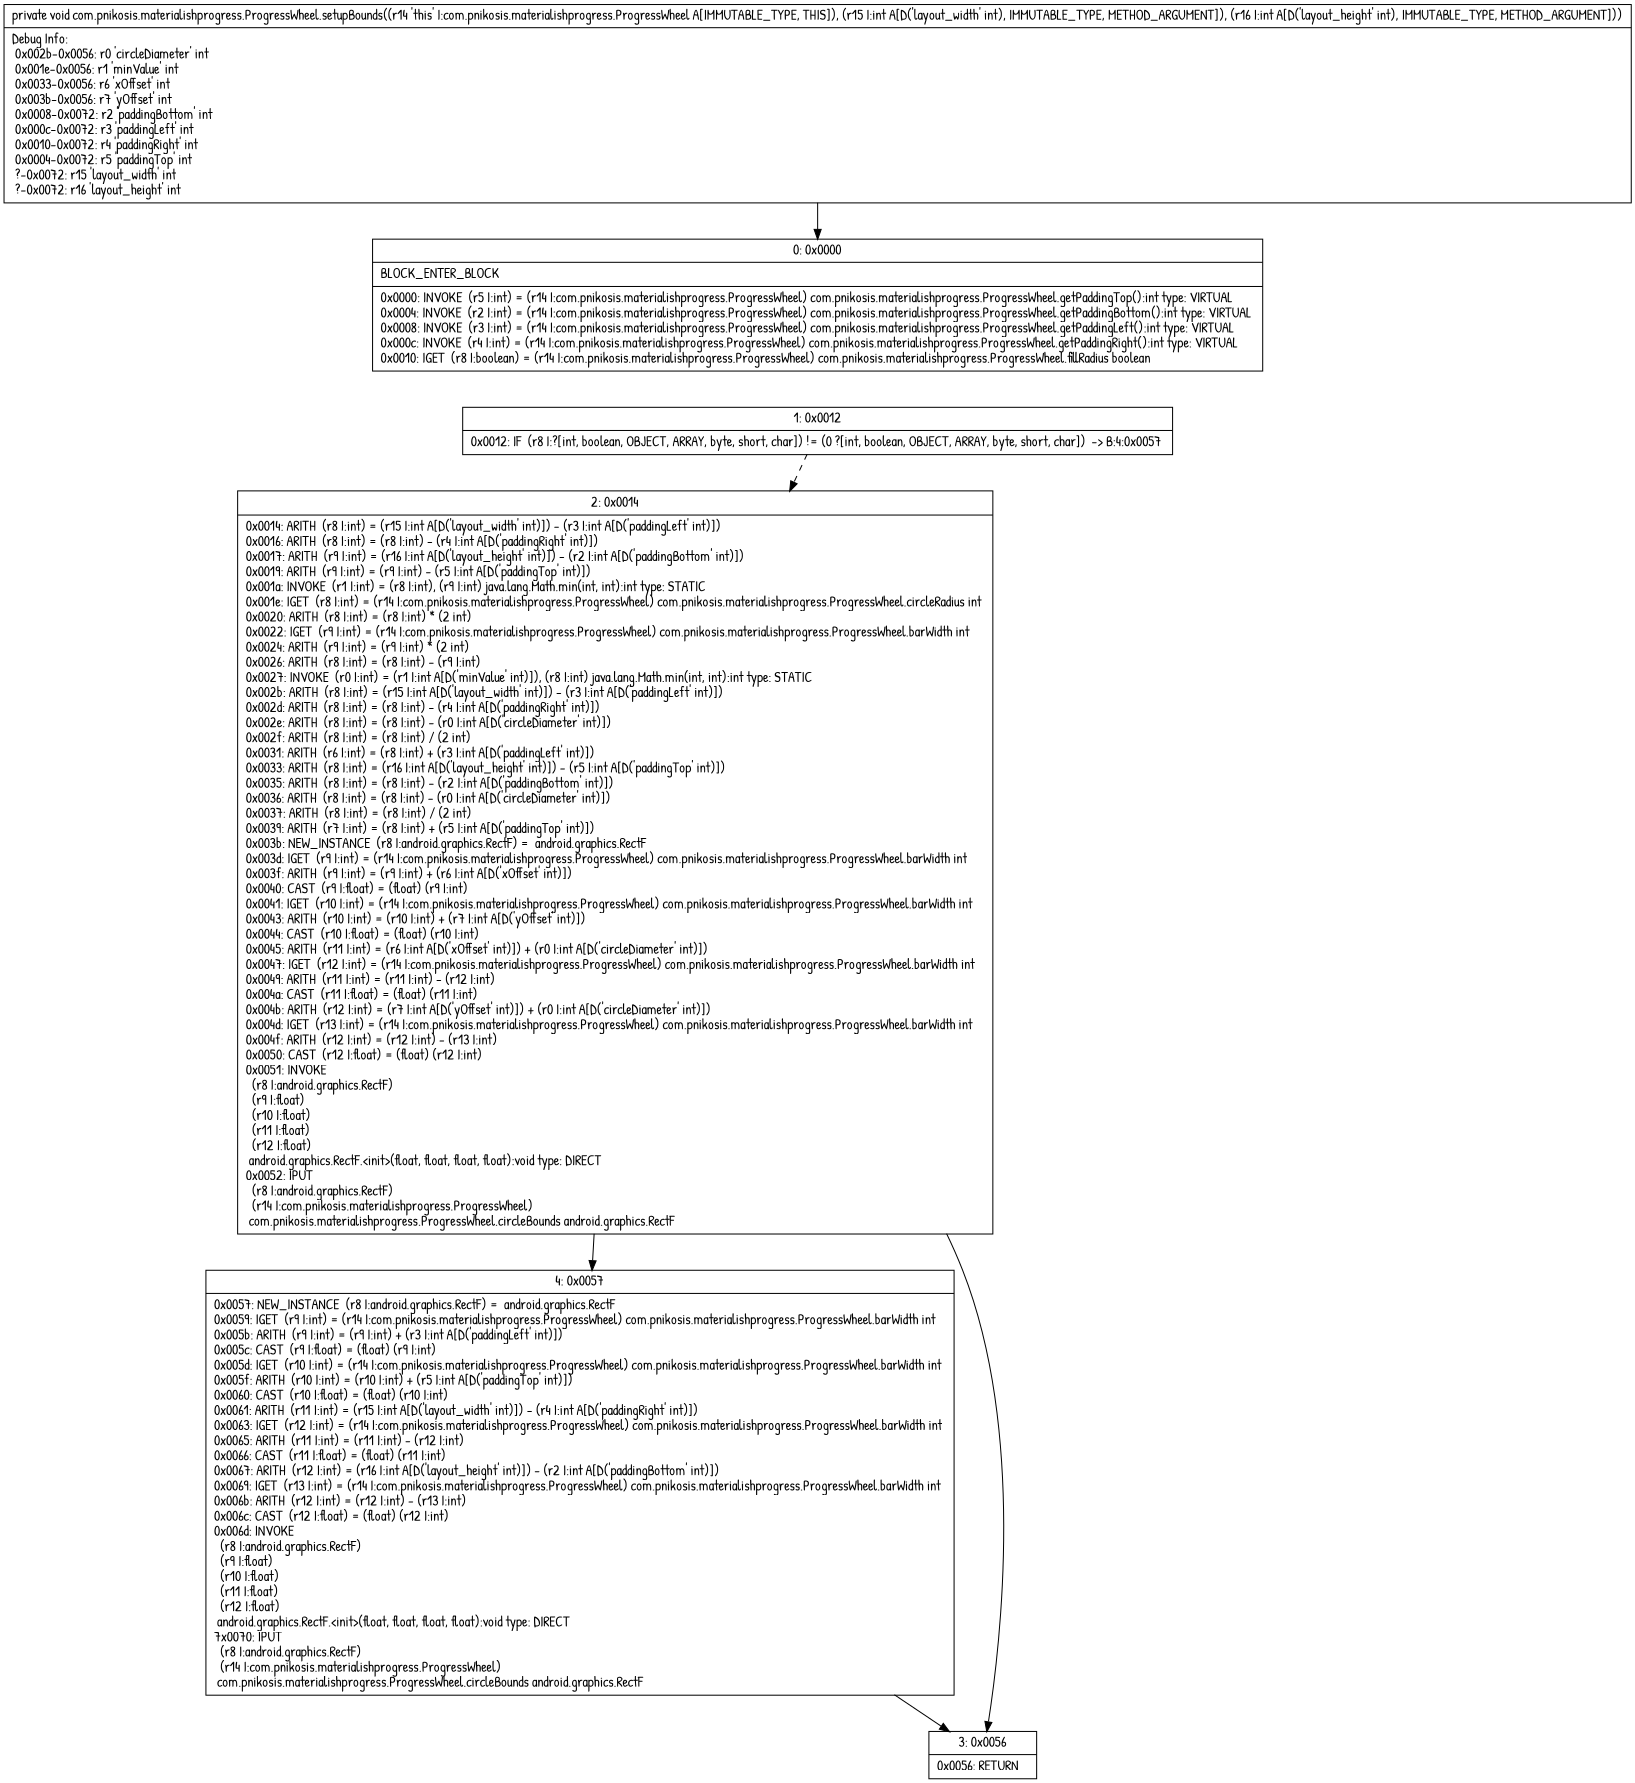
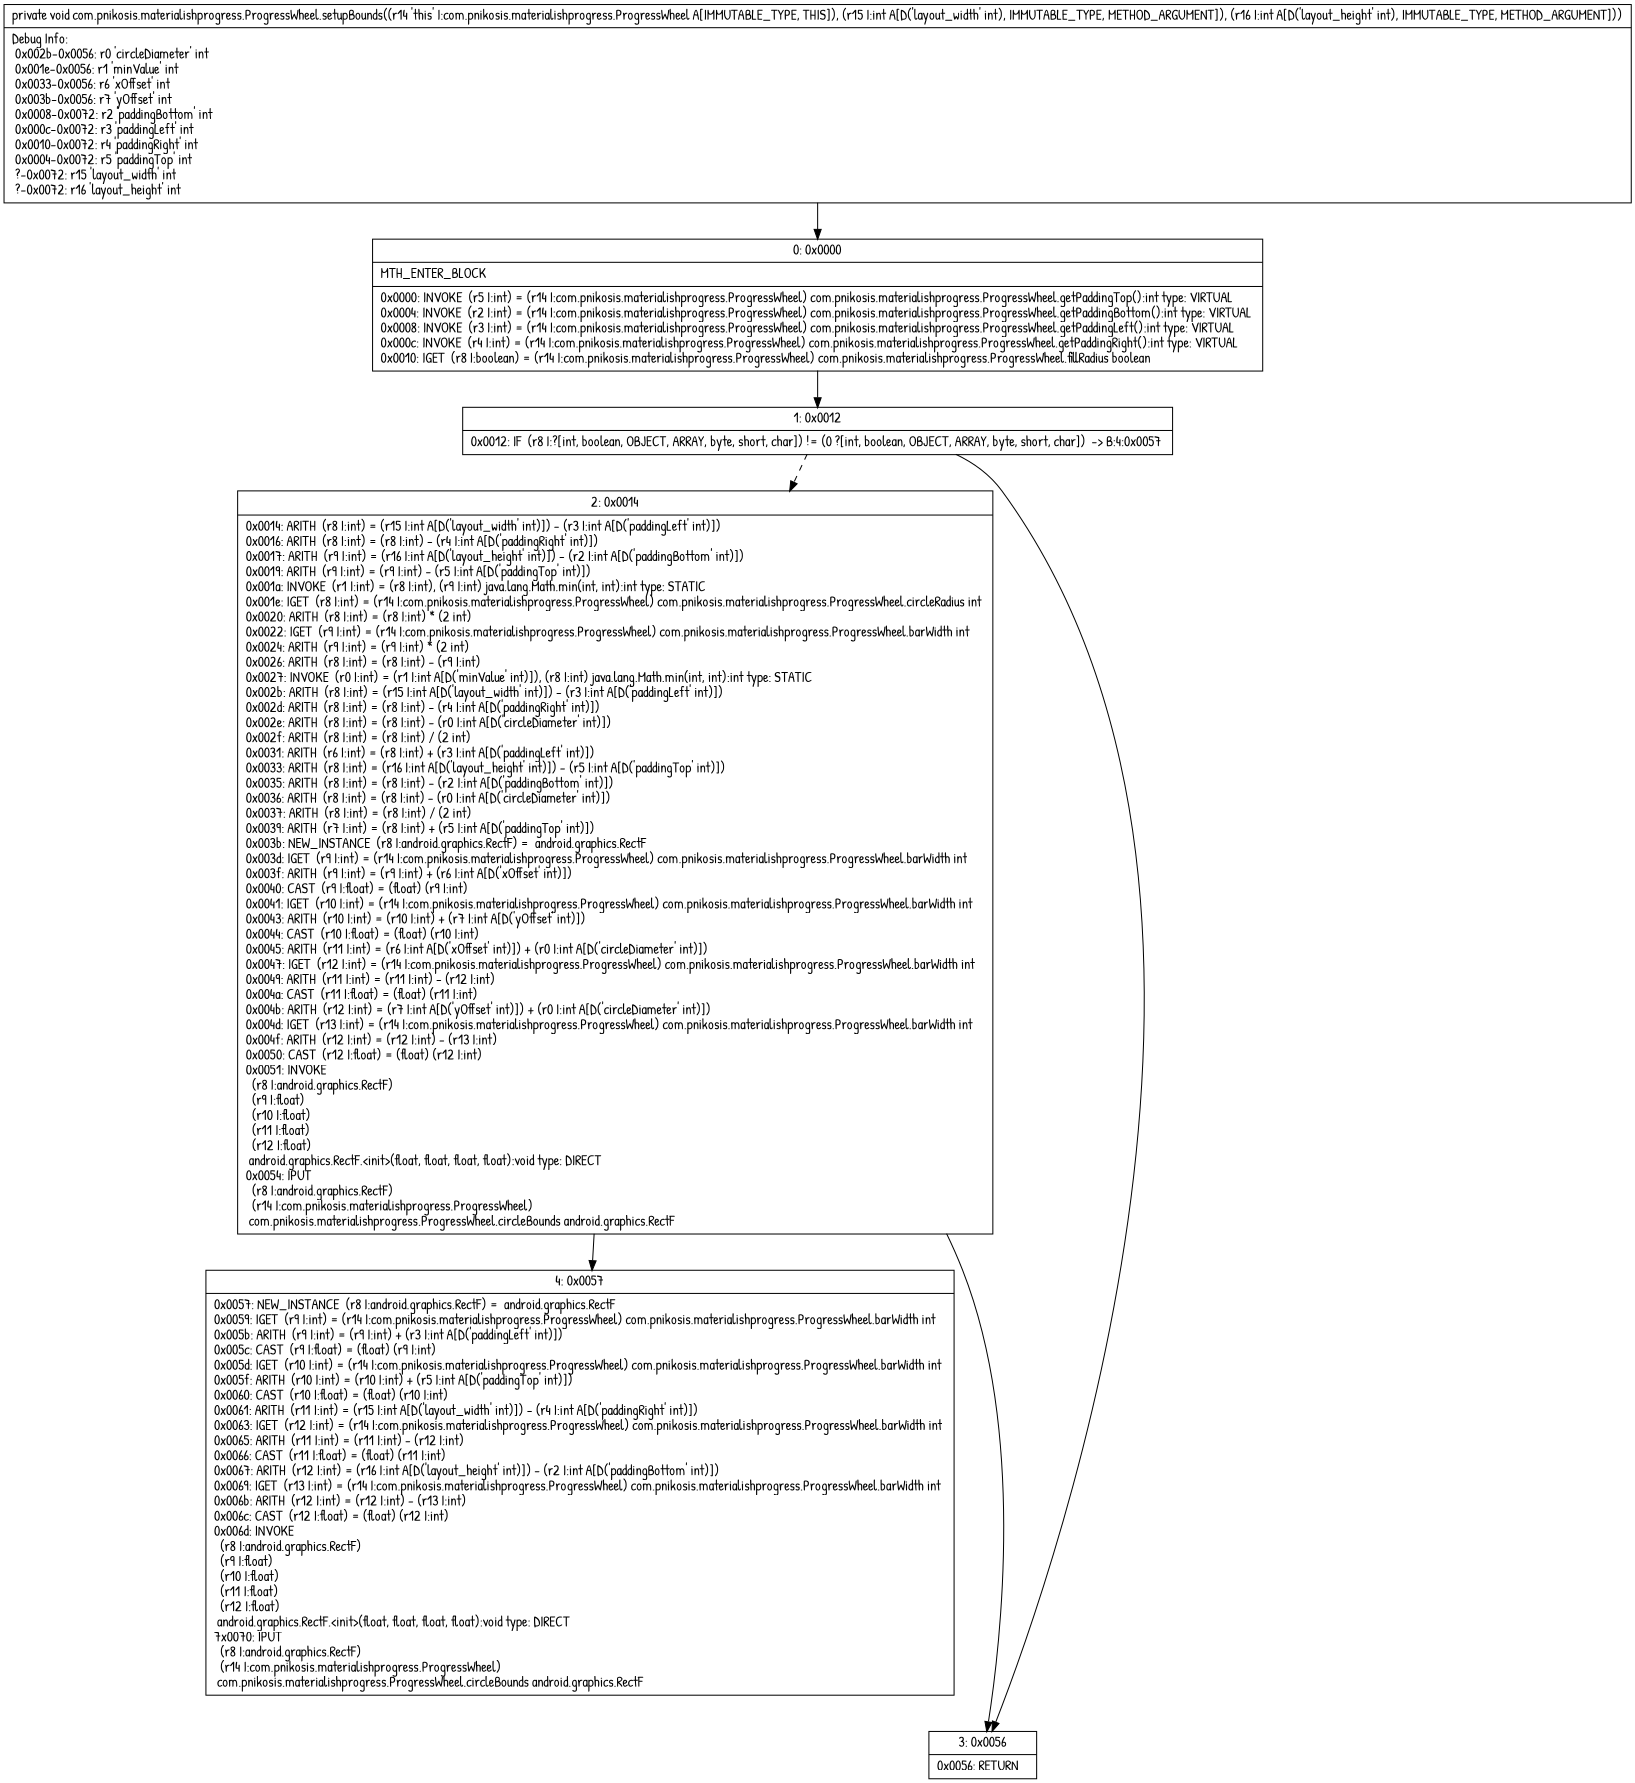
  digraph {
    fontname="Patrick Hand"
    node [fontname="Patrick Hand" shape=record]
    edge [fontname="Patrick Hand"]
-   n1 [label="{0\:\ 0x0000|BLOCK_ENTER_BLOCK\l|0x0000: INVOKE  (r5 I:int) = (r14 I:com.pnikosis.materialishprogress.ProgressWheel) com.pnikosis.materialishprogress.ProgressWheel.getPaddingTop():int type: VIRTUAL \l0x0004: INVOKE  (r2 I:int) = (r14 I:com.pnikosis.materialishprogress.ProgressWheel) com.pnikosis.materialishprogress.ProgressWheel.getPaddingBottom():int type: VIRTUAL \l0x0008: INVOKE  (r3 I:int) = (r14 I:com.pnikosis.materialishprogress.ProgressWheel) com.pnikosis.materialishprogress.ProgressWheel.getPaddingLeft():int type: VIRTUAL \l0x000c: INVOKE  (r4 I:int) = (r14 I:com.pnikosis.materialishprogress.ProgressWheel) com.pnikosis.materialishprogress.ProgressWheel.getPaddingRight():int type: VIRTUAL \l0x0010: IGET  (r8 I:boolean) = (r14 I:com.pnikosis.materialishprogress.ProgressWheel) com.pnikosis.materialishprogress.ProgressWheel.fillRadius boolean \l}"]
+   n1 [label="{0\:\ 0x0000|MTH_ENTER_BLOCK\l|0x0000: INVOKE  (r5 I:int) = (r14 I:com.pnikosis.materialishprogress.ProgressWheel) com.pnikosis.materialishprogress.ProgressWheel.getPaddingTop():int type: VIRTUAL \l0x0004: INVOKE  (r2 I:int) = (r14 I:com.pnikosis.materialishprogress.ProgressWheel) com.pnikosis.materialishprogress.ProgressWheel.getPaddingBottom():int type: VIRTUAL \l0x0008: INVOKE  (r3 I:int) = (r14 I:com.pnikosis.materialishprogress.ProgressWheel) com.pnikosis.materialishprogress.ProgressWheel.getPaddingLeft():int type: VIRTUAL \l0x000c: INVOKE  (r4 I:int) = (r14 I:com.pnikosis.materialishprogress.ProgressWheel) com.pnikosis.materialishprogress.ProgressWheel.getPaddingRight():int type: VIRTUAL \l0x0010: IGET  (r8 I:boolean) = (r14 I:com.pnikosis.materialishprogress.ProgressWheel) com.pnikosis.materialishprogress.ProgressWheel.fillRadius boolean \l}"]
    n2 [label="{1\:\ 0x0012|0x0012: IF  (r8 I:?[int, boolean, OBJECT, ARRAY, byte, short, char]) != (0 ?[int, boolean, OBJECT, ARRAY, byte, short, char])  \-\> B:4:0x0057 \l}"]
-   n3 [label="{2\:\ 0x0014|0x0014: ARITH  (r8 I:int) = (r15 I:int A[D('layout_width' int)]) \- (r3 I:int A[D('paddingLeft' int)]) \l0x0016: ARITH  (r8 I:int) = (r8 I:int) \- (r4 I:int A[D('paddingRight' int)]) \l0x0017: ARITH  (r9 I:int) = (r16 I:int A[D('layout_height' int)]) \- (r2 I:int A[D('paddingBottom' int)]) \l0x0019: ARITH  (r9 I:int) = (r9 I:int) \- (r5 I:int A[D('paddingTop' int)]) \l0x001a: INVOKE  (r1 I:int) = (r8 I:int), (r9 I:int) java.lang.Math.min(int, int):int type: STATIC \l0x001e: IGET  (r8 I:int) = (r14 I:com.pnikosis.materialishprogress.ProgressWheel) com.pnikosis.materialishprogress.ProgressWheel.circleRadius int \l0x0020: ARITH  (r8 I:int) = (r8 I:int) * (2 int) \l0x0022: IGET  (r9 I:int) = (r14 I:com.pnikosis.materialishprogress.ProgressWheel) com.pnikosis.materialishprogress.ProgressWheel.barWidth int \l0x0024: ARITH  (r9 I:int) = (r9 I:int) * (2 int) \l0x0026: ARITH  (r8 I:int) = (r8 I:int) \- (r9 I:int) \l0x0027: INVOKE  (r0 I:int) = (r1 I:int A[D('minValue' int)]), (r8 I:int) java.lang.Math.min(int, int):int type: STATIC \l0x002b: ARITH  (r8 I:int) = (r15 I:int A[D('layout_width' int)]) \- (r3 I:int A[D('paddingLeft' int)]) \l0x002d: ARITH  (r8 I:int) = (r8 I:int) \- (r4 I:int A[D('paddingRight' int)]) \l0x002e: ARITH  (r8 I:int) = (r8 I:int) \- (r0 I:int A[D('circleDiameter' int)]) \l0x002f: ARITH  (r8 I:int) = (r8 I:int) \/ (2 int) \l0x0031: ARITH  (r6 I:int) = (r8 I:int) + (r3 I:int A[D('paddingLeft' int)]) \l0x0033: ARITH  (r8 I:int) = (r16 I:int A[D('layout_height' int)]) \- (r5 I:int A[D('paddingTop' int)]) \l0x0035: ARITH  (r8 I:int) = (r8 I:int) \- (r2 I:int A[D('paddingBottom' int)]) \l0x0036: ARITH  (r8 I:int) = (r8 I:int) \- (r0 I:int A[D('circleDiameter' int)]) \l0x0037: ARITH  (r8 I:int) = (r8 I:int) \/ (2 int) \l0x0039: ARITH  (r7 I:int) = (r8 I:int) + (r5 I:int A[D('paddingTop' int)]) \l0x003b: NEW_INSTANCE  (r8 I:android.graphics.RectF) =  android.graphics.RectF \l0x003d: IGET  (r9 I:int) = (r14 I:com.pnikosis.materialishprogress.ProgressWheel) com.pnikosis.materialishprogress.ProgressWheel.barWidth int \l0x003f: ARITH  (r9 I:int) = (r9 I:int) + (r6 I:int A[D('xOffset' int)]) \l0x0040: CAST  (r9 I:float) = (float) (r9 I:int) \l0x0041: IGET  (r10 I:int) = (r14 I:com.pnikosis.materialishprogress.ProgressWheel) com.pnikosis.materialishprogress.ProgressWheel.barWidth int \l0x0043: ARITH  (r10 I:int) = (r10 I:int) + (r7 I:int A[D('yOffset' int)]) \l0x0044: CAST  (r10 I:float) = (float) (r10 I:int) \l0x0045: ARITH  (r11 I:int) = (r6 I:int A[D('xOffset' int)]) + (r0 I:int A[D('circleDiameter' int)]) \l0x0047: IGET  (r12 I:int) = (r14 I:com.pnikosis.materialishprogress.ProgressWheel) com.pnikosis.materialishprogress.ProgressWheel.barWidth int \l0x0049: ARITH  (r11 I:int) = (r11 I:int) \- (r12 I:int) \l0x004a: CAST  (r11 I:float) = (float) (r11 I:int) \l0x004b: ARITH  (r12 I:int) = (r7 I:int A[D('yOffset' int)]) + (r0 I:int A[D('circleDiameter' int)]) \l0x004d: IGET  (r13 I:int) = (r14 I:com.pnikosis.materialishprogress.ProgressWheel) com.pnikosis.materialishprogress.ProgressWheel.barWidth int \l0x004f: ARITH  (r12 I:int) = (r12 I:int) \- (r13 I:int) \l0x0050: CAST  (r12 I:float) = (float) (r12 I:int) \l0x0051: INVOKE  \l  (r8 I:android.graphics.RectF)\l  (r9 I:float)\l  (r10 I:float)\l  (r11 I:float)\l  (r12 I:float)\l android.graphics.RectF.\<init\>(float, float, float, float):void type: DIRECT \l0x0052: IPUT  \l  (r8 I:android.graphics.RectF)\l  (r14 I:com.pnikosis.materialishprogress.ProgressWheel)\l com.pnikosis.materialishprogress.ProgressWheel.circleBounds android.graphics.RectF \l}"]
+   n3 [label="{2\:\ 0x0014|0x0014: ARITH  (r8 I:int) = (r15 I:int A[D('layout_width' int)]) \- (r3 I:int A[D('paddingLeft' int)]) \l0x0016: ARITH  (r8 I:int) = (r8 I:int) \- (r4 I:int A[D('paddingRight' int)]) \l0x0017: ARITH  (r9 I:int) = (r16 I:int A[D('layout_height' int)]) \- (r2 I:int A[D('paddingBottom' int)]) \l0x0019: ARITH  (r9 I:int) = (r9 I:int) \- (r5 I:int A[D('paddingTop' int)]) \l0x001a: INVOKE  (r1 I:int) = (r8 I:int), (r9 I:int) java.lang.Math.min(int, int):int type: STATIC \l0x001e: IGET  (r8 I:int) = (r14 I:com.pnikosis.materialishprogress.ProgressWheel) com.pnikosis.materialishprogress.ProgressWheel.circleRadius int \l0x0020: ARITH  (r8 I:int) = (r8 I:int) * (2 int) \l0x0022: IGET  (r9 I:int) = (r14 I:com.pnikosis.materialishprogress.ProgressWheel) com.pnikosis.materialishprogress.ProgressWheel.barWidth int \l0x0024: ARITH  (r9 I:int) = (r9 I:int) * (2 int) \l0x0026: ARITH  (r8 I:int) = (r8 I:int) \- (r9 I:int) \l0x0027: INVOKE  (r0 I:int) = (r1 I:int A[D('minValue' int)]), (r8 I:int) java.lang.Math.min(int, int):int type: STATIC \l0x002b: ARITH  (r8 I:int) = (r15 I:int A[D('layout_width' int)]) \- (r3 I:int A[D('paddingLeft' int)]) \l0x002d: ARITH  (r8 I:int) = (r8 I:int) \- (r4 I:int A[D('paddingRight' int)]) \l0x002e: ARITH  (r8 I:int) = (r8 I:int) \- (r0 I:int A[D('circleDiameter' int)]) \l0x002f: ARITH  (r8 I:int) = (r8 I:int) \/ (2 int) \l0x0031: ARITH  (r6 I:int) = (r8 I:int) + (r3 I:int A[D('paddingLeft' int)]) \l0x0033: ARITH  (r8 I:int) = (r16 I:int A[D('layout_height' int)]) \- (r5 I:int A[D('paddingTop' int)]) \l0x0035: ARITH  (r8 I:int) = (r8 I:int) \- (r2 I:int A[D('paddingBottom' int)]) \l0x0036: ARITH  (r8 I:int) = (r8 I:int) \- (r0 I:int A[D('circleDiameter' int)]) \l0x0037: ARITH  (r8 I:int) = (r8 I:int) \/ (2 int) \l0x0039: ARITH  (r7 I:int) = (r8 I:int) + (r5 I:int A[D('paddingTop' int)]) \l0x003b: NEW_INSTANCE  (r8 I:android.graphics.RectF) =  android.graphics.RectF \l0x003d: IGET  (r9 I:int) = (r14 I:com.pnikosis.materialishprogress.ProgressWheel) com.pnikosis.materialishprogress.ProgressWheel.barWidth int \l0x003f: ARITH  (r9 I:int) = (r9 I:int) + (r6 I:int A[D('xOffset' int)]) \l0x0040: CAST  (r9 I:float) = (float) (r9 I:int) \l0x0041: IGET  (r10 I:int) = (r14 I:com.pnikosis.materialishprogress.ProgressWheel) com.pnikosis.materialishprogress.ProgressWheel.barWidth int \l0x0043: ARITH  (r10 I:int) = (r10 I:int) + (r7 I:int A[D('yOffset' int)]) \l0x0044: CAST  (r10 I:float) = (float) (r10 I:int) \l0x0045: ARITH  (r11 I:int) = (r6 I:int A[D('xOffset' int)]) + (r0 I:int A[D('circleDiameter' int)]) \l0x0047: IGET  (r12 I:int) = (r14 I:com.pnikosis.materialishprogress.ProgressWheel) com.pnikosis.materialishprogress.ProgressWheel.barWidth int \l0x0049: ARITH  (r11 I:int) = (r11 I:int) \- (r12 I:int) \l0x004a: CAST  (r11 I:float) = (float) (r11 I:int) \l0x004b: ARITH  (r12 I:int) = (r7 I:int A[D('yOffset' int)]) + (r0 I:int A[D('circleDiameter' int)]) \l0x004d: IGET  (r13 I:int) = (r14 I:com.pnikosis.materialishprogress.ProgressWheel) com.pnikosis.materialishprogress.ProgressWheel.barWidth int \l0x004f: ARITH  (r12 I:int) = (r12 I:int) \- (r13 I:int) \l0x0050: CAST  (r12 I:float) = (float) (r12 I:int) \l0x0051: INVOKE  \l  (r8 I:android.graphics.RectF)\l  (r9 I:float)\l  (r10 I:float)\l  (r11 I:float)\l  (r12 I:float)\l android.graphics.RectF.\<init\>(float, float, float, float):void type: DIRECT \l0x0054: IPUT  \l  (r8 I:android.graphics.RectF)\l  (r14 I:com.pnikosis.materialishprogress.ProgressWheel)\l com.pnikosis.materialishprogress.ProgressWheel.circleBounds android.graphics.RectF \l}"]
    n4 [label="{4\:\ 0x0057|0x0057: NEW_INSTANCE  (r8 I:android.graphics.RectF) =  android.graphics.RectF \l0x0059: IGET  (r9 I:int) = (r14 I:com.pnikosis.materialishprogress.ProgressWheel) com.pnikosis.materialishprogress.ProgressWheel.barWidth int \l0x005b: ARITH  (r9 I:int) = (r9 I:int) + (r3 I:int A[D('paddingLeft' int)]) \l0x005c: CAST  (r9 I:float) = (float) (r9 I:int) \l0x005d: IGET  (r10 I:int) = (r14 I:com.pnikosis.materialishprogress.ProgressWheel) com.pnikosis.materialishprogress.ProgressWheel.barWidth int \l0x005f: ARITH  (r10 I:int) = (r10 I:int) + (r5 I:int A[D('paddingTop' int)]) \l0x0060: CAST  (r10 I:float) = (float) (r10 I:int) \l0x0061: ARITH  (r11 I:int) = (r15 I:int A[D('layout_width' int)]) \- (r4 I:int A[D('paddingRight' int)]) \l0x0063: IGET  (r12 I:int) = (r14 I:com.pnikosis.materialishprogress.ProgressWheel) com.pnikosis.materialishprogress.ProgressWheel.barWidth int \l0x0065: ARITH  (r11 I:int) = (r11 I:int) \- (r12 I:int) \l0x0066: CAST  (r11 I:float) = (float) (r11 I:int) \l0x0067: ARITH  (r12 I:int) = (r16 I:int A[D('layout_height' int)]) \- (r2 I:int A[D('paddingBottom' int)]) \l0x0069: IGET  (r13 I:int) = (r14 I:com.pnikosis.materialishprogress.ProgressWheel) com.pnikosis.materialishprogress.ProgressWheel.barWidth int \l0x006b: ARITH  (r12 I:int) = (r12 I:int) \- (r13 I:int) \l0x006c: CAST  (r12 I:float) = (float) (r12 I:int) \l0x006d: INVOKE  \l  (r8 I:android.graphics.RectF)\l  (r9 I:float)\l  (r10 I:float)\l  (r11 I:float)\l  (r12 I:float)\l android.graphics.RectF.\<init\>(float, float, float, float):void type: DIRECT \l7x0070: IPUT  \l  (r8 I:android.graphics.RectF)\l  (r14 I:com.pnikosis.materialishprogress.ProgressWheel)\l com.pnikosis.materialishprogress.ProgressWheel.circleBounds android.graphics.RectF \l}"]
    n5 [label="{3\:\ 0x0056|0x0056: RETURN   \l}"]
    n6 [label="{private void com.pnikosis.materialishprogress.ProgressWheel.setupBounds((r14 'this' I:com.pnikosis.materialishprogress.ProgressWheel A[IMMUTABLE_TYPE, THIS]), (r15 I:int A[D('layout_width' int), IMMUTABLE_TYPE, METHOD_ARGUMENT]), (r16 I:int A[D('layout_height' int), IMMUTABLE_TYPE, METHOD_ARGUMENT]))  | Debug Info:\l  0x002b\-0x0056: r0 'circleDiameter' int\l  0x001e\-0x0056: r1 'minValue' int\l  0x0033\-0x0056: r6 'xOffset' int\l  0x003b\-0x0056: r7 'yOffset' int\l  0x0008\-0x0072: r2 'paddingBottom' int\l  0x000c\-0x0072: r3 'paddingLeft' int\l  0x0010\-0x0072: r4 'paddingRight' int\l  0x0004\-0x0072: r5 'paddingTop' int\l  ?\-0x0072: r15 'layout_width' int\l  ?\-0x0072: r16 'layout_height' int\l}"]
+   n1 -> n2
    n2 -> n3 [style=dashed]
    n3 -> n4
    n3 -> n5
-   n4 -> n5
+   n2 -> n5
    n6 -> n1
  }
